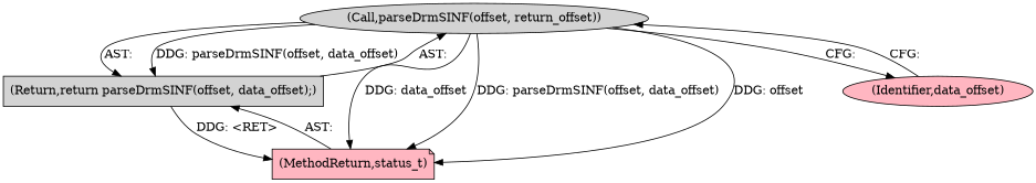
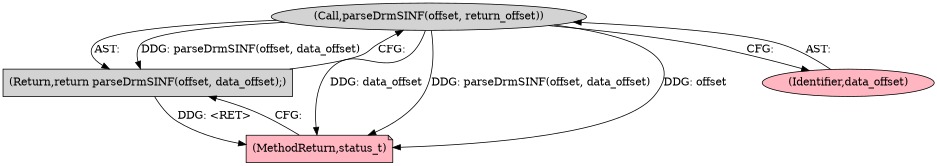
  digraph {
    node [fillcolor=lightgrey shape=ellipse style=filled]
    n1 [label="(Call,parseDrmSINF(offset, return_offset))"]
    n2 [label="(Return,return parseDrmSINF(offset, data_offset);)" shape=box]
    n3 [fillcolor=lightpink label="(MethodReturn,status_t)" shape=note]
    n4 [fillcolor=lightpink label="(Identifier,data_offset)"]
    n1 -> n2 [label="AST: "]
    n1 -> n2 [label="DDG: parseDrmSINF(offset, data_offset)"]
    n1 -> n3 [label="DDG: data_offset"]
    n1 -> n3 [label="DDG: parseDrmSINF(offset, data_offset)"]
    n1 -> n3 [label="DDG: offset"]
    n1 -> n4 [label="CFG: "]
-   n2 -> n1 [label="AST: "]
+   n2 -> n1 [label="CFG: "]
    n2 -> n3 [label="DDG: <RET>"]
-   n3 -> n2 [label="AST: "]
-   n4 -> n1 [label="CFG: "]
+   n3 -> n2 [label="CFG: "]
+   n4 -> n1 [label="AST: "]
  }
